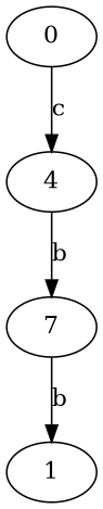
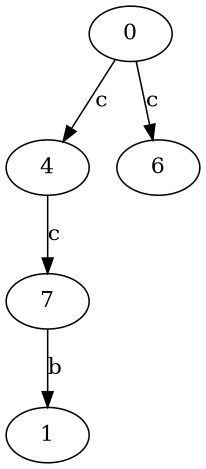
  strict digraph {
    0
    4
+   6
    7
    1
    0 -> 4 [label=c]
-   4 -> 7 [label=b]
+   0 -> 6 [label=c]
+   4 -> 7 [label=c]
    7 -> 1 [label=b]
  }
